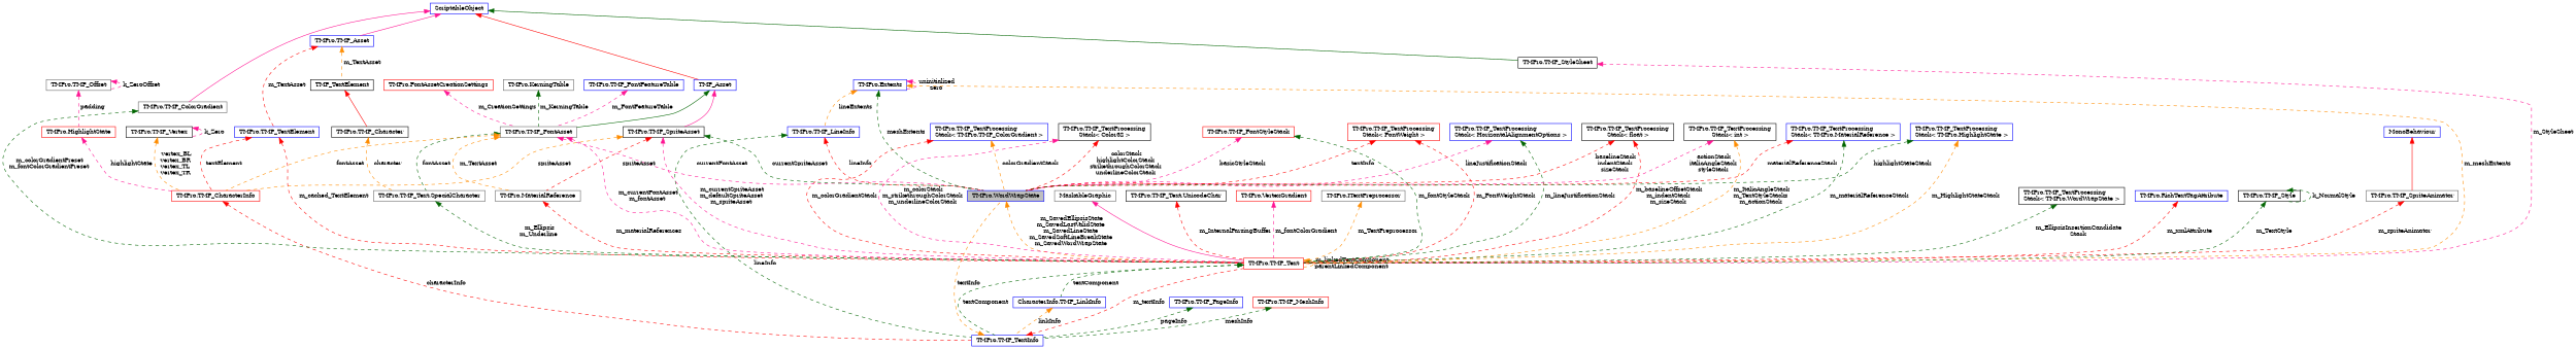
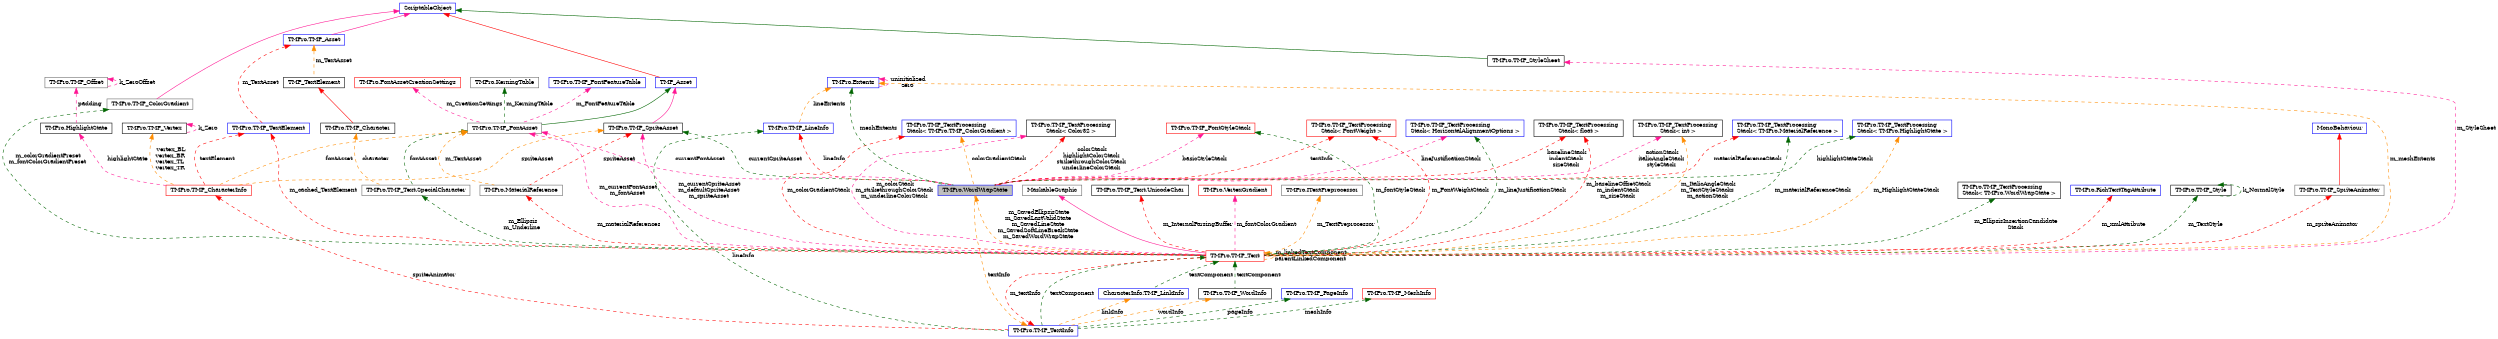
  digraph {
    fontname="DejaVu Serif"
    rankdir=TB
    node [color=blue fillcolor=white fontname="DejaVu Serif" fontsize=10 shape=record style=filled]
    edge [color=darkgreen dir=back fontname="DejaVu Serif" fontsize=10 labelfontname=Helvetica labelfontsize=10 style=dashed]
    n1 [fillcolor=grey75 fontcolor=black height=0.2 label="TMPro.WordWrapState" width=0.4]
    n2 [color=red height=0.2 label="TMPro.TMP_Text" width=0.4]
    n3 [height=0.2 label="TMPro.TMP_TextInfo" width=0.4]
    n4 [height=0.2 label="CharacterInfo.TMP_LinkInfo" width=0.4]
+   n5 [color=black height=0.2 label="TMPro.TMP_WordInfo" width=0.4]
    n6 [color=red height=0.2 label="TMPro.TMP_FontStyleStack" width=0.4]
    n7 [height=0.2 label="TMPro.TMP_TextProcessing\lStack\< HorizontalAlignmentOptions \>" width=0.4]
    n8 [height=0.2 label="TMPro.TMP_TextProcessing\lStack\< TMPro.TMP_ColorGradient \>" width=0.4]
    n9 [height=0.2 label="TMPro.TMP_LineInfo" width=0.4]
    n10 [height=0.2 label="TMPro.Extents" width=0.4]
    n11 [color=gray40 height=0.2 label=MaskableGraphic width=0.4]
    n12 [color=black height=0.2 label="TMPro.TMP_Text.UnicodeChar" width=0.4]
    n13 [color=gray40 height=0.2 label="TMPro.MaterialReference" width=0.4]
    n14 [color=gray40 height=0.2 label="TMPro.TMP_FontAsset" width=0.4]
    n15 [color=gray40 height=0.2 label="TMPro.TMP_Text.SpecialCharacter" width=0.4]
    n16 [color=red height=0.2 label="TMPro.TMP_CharacterInfo" width=0.4]
    n17 [height=0.2 label=TMP_Asset width=0.4]
    n18 [color=black height=0.2 label="TMPro.TMP_SpriteAsset" width=0.4]
    n19 [height=0.2 label=ScriptableObject width=0.4]
    n20 [color=black height=0.2 label="TMPro.TMP_StyleSheet" width=0.4]
    n21 [height=0.2 label="TMPro.TMP_Asset" width=0.4]
    n22 [color=gray40 height=0.2 label="TMPro.TMP_ColorGradient" width=0.4]
    n23 [color=black height=0.2 label=TMP_TextElement width=0.4]
    n24 [height=0.2 label="TMPro.TMP_TextElement" width=0.4]
    n25 [color=red height=0.2 label="TMPro.FontAssetCreationSettings" width=0.4]
    n26 [color=gray40 height=0.2 label="TMPro.KerningTable" width=0.4]
    n27 [height=0.2 label="TMPro.TMP_FontFeatureTable" width=0.4]
    n28 [color=red height=0.2 label="TMPro.VertexGradient" width=0.4]
    n29 [color=black height=0.2 label="TMPro.TMP_Character" width=0.4]
    n30 [color=gray40 height=0.2 label="TMPro.ITextPreprocessor" width=0.4]
    n31 [color=black height=0.2 label="TMPro.TMP_TextProcessing\lStack\< Color32 \>" width=0.4]
    n32 [color=gray40 height=0.2 label="TMPro.TMP_SpriteAnimator" width=0.4]
    n33 [height=0.2 label=MonoBehaviour width=0.4]
    n34 [color=red height=0.2 label="TMPro.TMP_TextProcessing\lStack\< FontWeight \>" width=0.4]
    n35 [color=black height=0.2 label="TMPro.TMP_TextProcessing\lStack\< float \>" width=0.4]
    n36 [color=black height=0.2 label="TMPro.TMP_TextProcessing\lStack\< int \>" width=0.4]
    n37 [height=0.2 label="TMPro.TMP_TextProcessing\lStack\< TMPro.MaterialReference \>" width=0.4]
    n38 [height=0.2 label="TMPro.TMP_TextProcessing\lStack\< TMPro.HighlightState \>" width=0.4]
    n39 [color=black height=0.2 label="TMPro.TMP_TextProcessing\lStack\< TMPro.WordWrapState \>" width=0.4]
    n40 [height=0.2 label="TMPro.RichTextTagAttribute" width=0.4]
    n41 [color=black height=0.2 label="TMPro.TMP_Style" width=0.4]
    n42 [height=0.2 label="TMPro.TMP_PageInfo" width=0.4]
    n43 [color=red height=0.2 label="TMPro.TMP_MeshInfo" width=0.4]
-   n44 [color=red height=0.2 label="TMPro.HighlightState" width=0.4]
+   n44 [color=black height=0.2 label="TMPro.HighlightState" width=0.4]
    n45 [color=gray40 height=0.2 label="TMPro.TMP_Offset" width=0.4]
    n46 [color=black height=0.2 label="TMPro.TMP_Vertex" width=0.4]
    n1 -> n2 [color=darkorange label=" m_SavedEllipsisState\nm_SavedLastValidState\nm_SavedLineState\nm_SavedSoftLineBreakState\nm_SavedWordWrapState"]
    n2 -> n2 [color=darkorange label=" m_linkedTextComponent\nparentLinkedComponent"]
    n2 -> n3 [label=" textComponent"]
    n2 -> n4 [label=" textComponent"]
+   n2 -> n5 [label=" textComponent"]
    n3 -> n1 [color=darkorange label=" textInfo"]
    n3 -> n2 [color=red label=" m_textInfo"]
    n4 -> n3 [color=darkorange label=" linkInfo"]
+   n5 -> n3 [color=darkorange label=" wordInfo"]
    n6 -> n1 [color=deeppink label=" basicStyleStack"]
    n6 -> n2 [label=" m_fontStyleStack"]
    n7 -> n1 [color=deeppink label=" lineJustificationStack"]
    n7 -> n2 [label=" m_lineJustificationStack"]
    n8 -> n1 [color=darkorange label=" colorGradientStack"]
    n8 -> n2 [color=red label=" m_colorGradientStack"]
    n9 -> n1 [color=red label=" lineInfo"]
    n9 -> n3 [label=" lineInfo"]
    n10 -> n1 [label=" meshExtents"]
    n10 -> n2 [color=darkorange label=" m_meshExtents"]
    n10 -> n9 [color=darkorange label=" lineExtents"]
    n10 -> n10 [color=deeppink label=" uninitialized\nzero"]
    n11 -> n2 [color=deeppink style=solid]
    n12 -> n2 [color=red label=" m_InternalParsingBuffer"]
    n13 -> n2 [color=red label=" m_materialReferences"]
    n14 -> n1 [color=deeppink label=" currentFontAsset"]
    n14 -> n2 [color=deeppink label=" m_currentFontAsset\nm_fontAsset"]
    n14 -> n13 [color=darkorange label=" m_TextAsset"]
    n14 -> n15 [label=" fontAsset"]
    n14 -> n16 [color=darkorange label=" fontAsset"]
    n15 -> n2 [label=" m_Ellipsis\nm_Underline"]
-   n16 -> n3 [color=red label=" characterInfo"]
+   n16 -> n3 [color=red label=" spriteAnimator"]
    n17 -> n14 [style=solid]
    n17 -> n18 [color=deeppink style=solid]
    n18 -> n1 [label=" currentSpriteAsset"]
    n18 -> n2 [color=deeppink label=" m_currentSpriteAsset\nm_defaultSpriteAsset\nm_spriteAsset"]
    n18 -> n13 [color=red label=" spriteAsset"]
    n18 -> n16 [color=darkorange label=" spriteAsset"]
    n19 -> n17 [color=red style=solid]
    n19 -> n20 [style=solid]
    n19 -> n21 [color=deeppink style=solid]
    n19 -> n22 [color=deeppink style=solid]
    n20 -> n2 [color=deeppink label=" m_StyleSheet"]
    n21 -> n23 [color=darkorange label=" m_TextAsset"]
    n21 -> n24 [color=red label=" m_TextAsset"]
    n22 -> n2 [label=" m_colorGradientPreset\nm_fontColorGradientPreset"]
    n23 -> n29 [color=red style=solid]
    n24 -> n2 [color=red label=" m_cached_TextElement"]
    n24 -> n16 [color=red label=" textElement"]
    n25 -> n14 [color=deeppink label=" m_CreationSettings"]
    n26 -> n14 [label=" m_KerningTable"]
    n27 -> n14 [color=deeppink label=" m_FontFeatureTable"]
    n28 -> n2 [color=deeppink label=" m_fontColorGradient"]
    n29 -> n15 [color=darkorange label=" character"]
    n30 -> n2 [color=darkorange label=" m_TextPreprocessor"]
    n31 -> n1 [color=red label=" colorStack\nhighlightColorStack\nstrikethroughColorStack\nunderlineColorStack"]
    n31 -> n2 [color=deeppink label=" m_colorStack\nm_strikethroughColorStack\nm_underlineColorStack"]
    n32 -> n2 [color=red label=" m_spriteAnimator"]
    n33 -> n32 [color=red style=solid]
    n34 -> n1 [color=red label=" textInfo"]
    n34 -> n2 [color=red label=" m_FontWeightStack"]
    n35 -> n1 [color=red label=" baselineStack\nindentStack\nsizeStack"]
    n35 -> n2 [color=red label=" m_baselineOffsetStack\nm_indentStack\nm_sizeStack"]
    n36 -> n1 [color=deeppink label=" actionStack\nitalicAngleStack\nstyleStack"]
    n36 -> n2 [color=darkorange label=" m_ItalicAngleStack\nm_TextStyleStacks\nm_actionStack"]
    n37 -> n1 [color=red label=" materialReferenceStack"]
    n37 -> n2 [label=" m_materialReferenceStack"]
    n38 -> n1 [label=" highlightStateStack"]
    n38 -> n2 [color=darkorange label=" m_HighlightStateStack"]
    n39 -> n2 [label=" m_EllipsisInsertionCandidate\lStack"]
    n40 -> n2 [color=red label=" m_xmlAttribute"]
    n41 -> n2 [label=" m_TextStyle"]
    n41 -> n41 [label=" k_NormalStyle"]
    n42 -> n3 [label=" pageInfo"]
    n43 -> n3 [label=" meshInfo"]
    n44 -> n16 [color=deeppink label=" highlightState"]
    n45 -> n44 [color=deeppink label=" padding"]
    n45 -> n45 [color=deeppink label=" k_ZeroOffset"]
    n46 -> n16 [color=darkorange label=" vertex_BL\nvertex_BR\nvertex_TL\nvertex_TR"]
    n46 -> n46 [color=deeppink label=" k_Zero"]
  }
